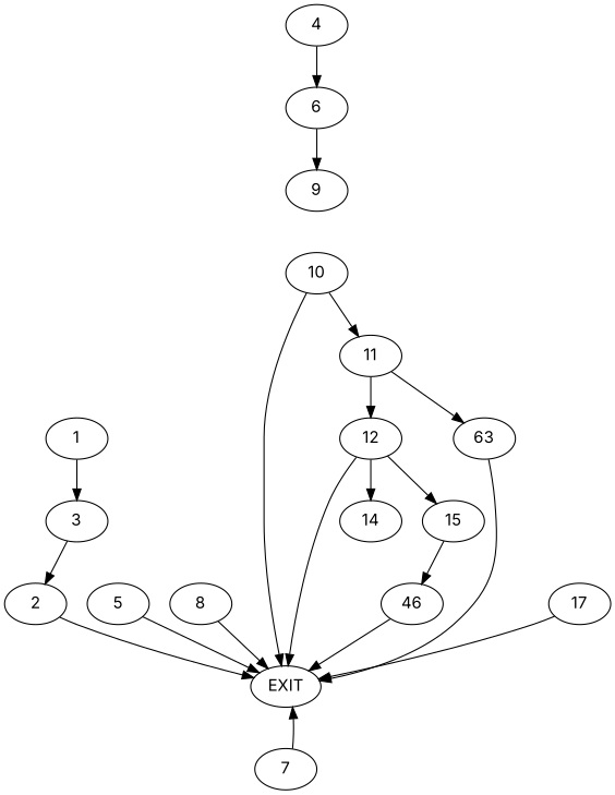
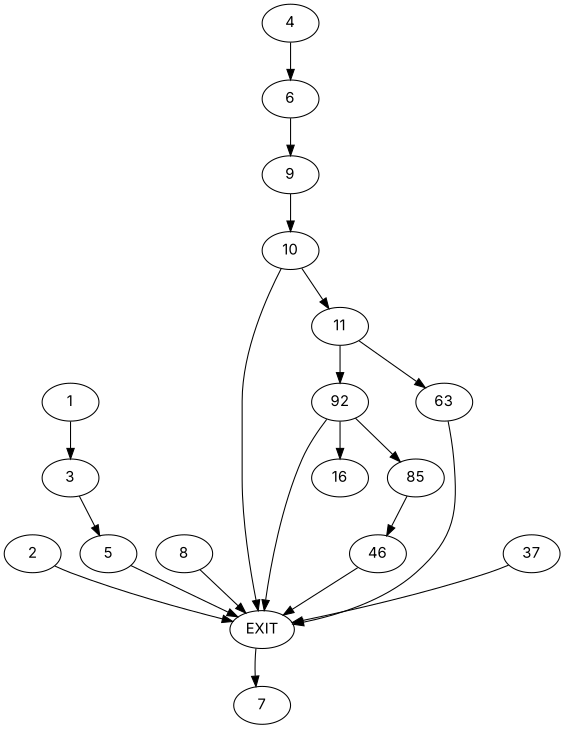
  digraph {
    fontname=Inter
    node [fontname=Inter]
    edge [fontname=Inter]
    1
    3
    n3 [label=EXIT]
    2
    5
    4
    6
    9
    7
    8
    10
    11
-   12
+   12 [label=92]
    n14 [label=63]
-   14
-   15
+   14 [label=16]
+   15 [label=85]
    n17 [label=46]
-   17
+   17 [label=37]
    1 -> 3
-   3 -> 2
+   3 -> 5
    2 -> n3
    5 -> n3
    4 -> 6
    6 -> 9
-   7 -> n3
+   9 -> 10
+   n3 -> 7
    8 -> n3
    10 -> n3
    10 -> 11
    11 -> 12
    11 -> n14
    12 -> n3
    12 -> 14
    12 -> 15
    n14 -> n3
    15 -> n17
    n17 -> n3
    17 -> n3
  }
